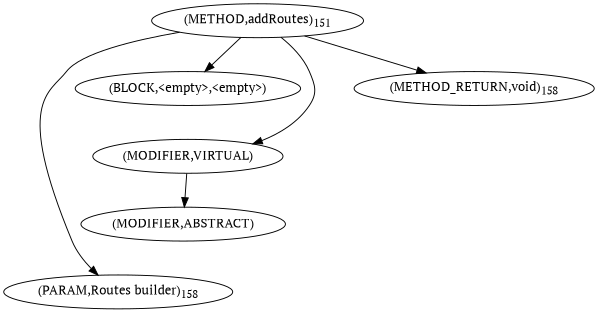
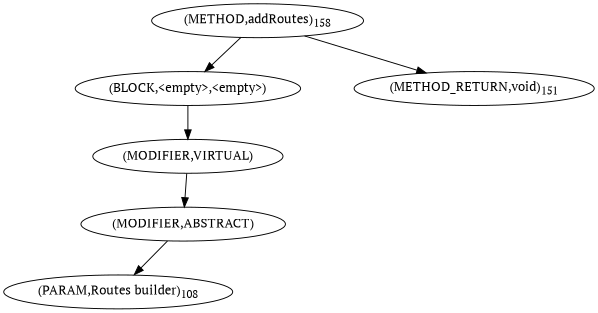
  digraph {
    fontname="PT Serif"
    node [fontname="PT Serif"]
    edge [fontname="PT Serif"]
-   n1 [label=<(METHOD,addRoutes)<SUB>151</SUB>>]
-   n2 [label=<(PARAM,Routes builder)<SUB>158</SUB>>]
+   n1 [label=<(METHOD,addRoutes)<SUB>158</SUB>>]
+   n2 [label=<(PARAM,Routes builder)<SUB>108</SUB>>]
    n3 [label=<(BLOCK,&lt;empty&gt;,&lt;empty&gt;)>]
    n4 [label=<(MODIFIER,VIRTUAL)>]
-   n5 [label=<(METHOD_RETURN,void)<SUB>158</SUB>>]
+   n5 [label=<(METHOD_RETURN,void)<SUB>151</SUB>>]
    n6 [label=<(MODIFIER,ABSTRACT)>]
-   n1 -> n2
+   n6 -> n2
    n1 -> n3
-   n1 -> n4
+   n3 -> n4
    n1 -> n5
    n4 -> n6
  }
